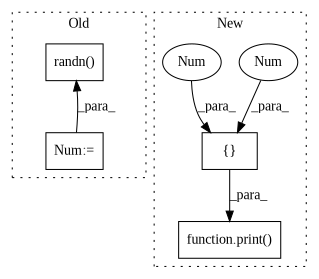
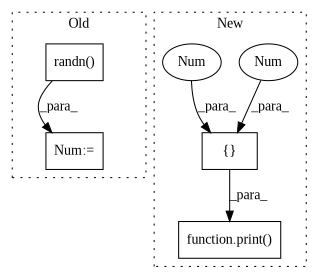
  digraph {
    fontname="Liberation Serif"
    node [a=75 fontname="Liberation Serif" l=1 shape=box]
    edge [fontname="Liberation Serif"]
    n1 [l="12,1" label="randn()" s="5167,5208"]
    n2 [a=68 l=3 label="Num:=" s=5164]
    n3 [l="6,1" label="function.print()" s="4073,4084"]
    n4 [a=59 l="1,0" label="{}" s="3984,3995"]
    n5 [a=76 label=Num s=3985 shape=ellipse]
    n6 [a=76 label=Num s=3994 shape=ellipse]
    subgraph cluster_1 {
      label=Old
      style=dotted
      n1
      n2
    }
    subgraph cluster_2 {
      label=New
      style=dotted
      n3
      n4
      n5
      n6
    }
-   n2 -> n1 [label=_para_]
+   n1 -> n2 [label=_para_]
    n4 -> n3 [label=_para_]
    n5 -> n4 [label=_para_]
    n6 -> n4 [label=_para_]
  }
